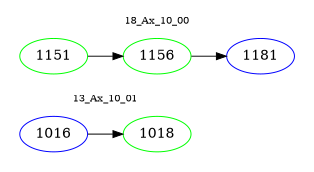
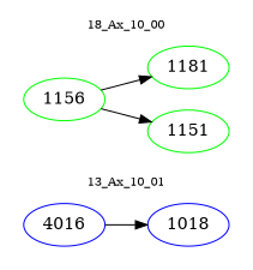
  digraph {
    rankdir=LR
    node [color=blue]
    edge [color=black]
-   n1 [label=1016]
-   n2 [color=green label=1018]
+   n1 [label=4016]
+   n2 [label=1018]
    n3 [color=green label=1151]
    n4 [color=green label=1156]
-   n5 [label=1181]
+   n5 [color=green label=1181]
    subgraph cluster_1 {
      color=white
      fontsize=10
      label="13_Ax_10_01"
      n1
      n2
    }
    subgraph cluster_2 {
      color=white
      fontsize=10
      label="18_Ax_10_00"
      n3
      n4
      n5
    }
    n1 -> n2
-   n3 -> n4
+   n4 -> n3
    n4 -> n5
  }
